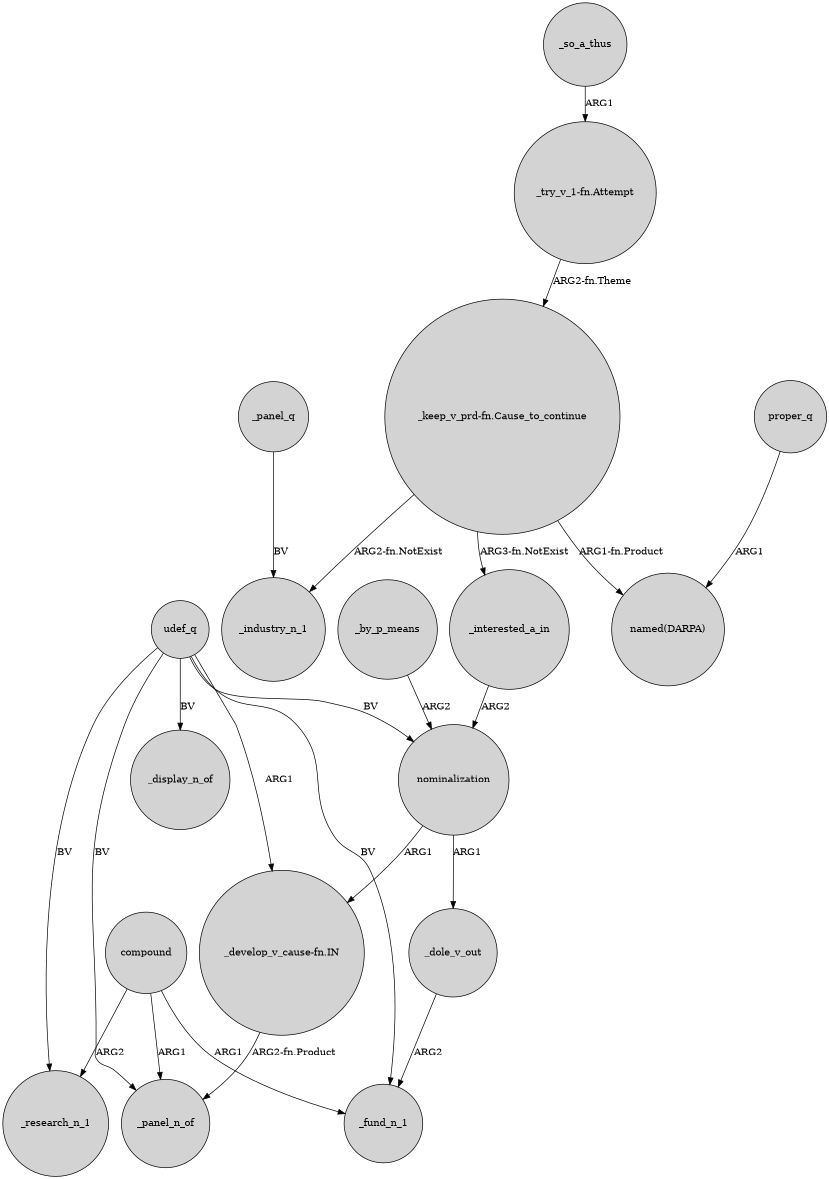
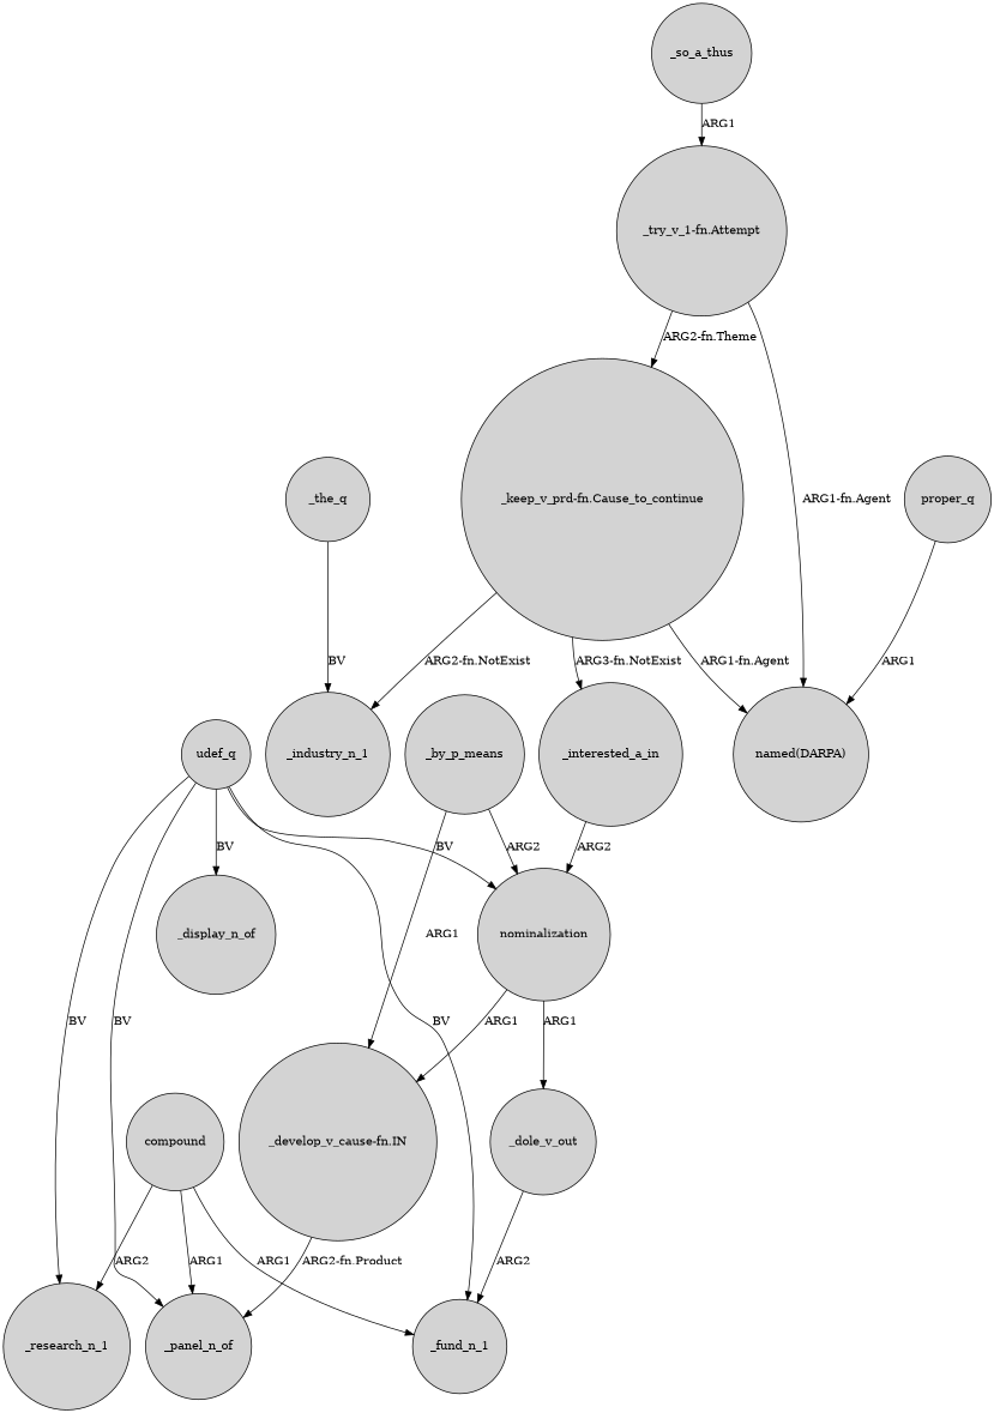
  digraph {
    node [shape=circle style=filled]
    "_develop_v_cause-fn.IN"
    _panel_n_of
    _interested_a_in
    nominalization
    _dole_v_out
    _fund_n_1
    _by_p_means
    _so_a_thus
    "_try_v_1-fn.Attempt"
    "_keep_v_prd-fn.Cause_to_continue"
    "named(DARPA)"
    _industry_n_1
    udef_q
    _research_n_1
    _display_n_of
    proper_q
-   _the_q [label=_panel_q]
+   _the_q
    compound
    "_develop_v_cause-fn.IN" -> _panel_n_of [label="ARG2-fn.Product"]
    _interested_a_in -> nominalization [label=ARG2]
    nominalization -> "_develop_v_cause-fn.IN" [label=ARG1]
    nominalization -> _dole_v_out [label=ARG1]
    _dole_v_out -> _fund_n_1 [label=ARG2]
-   udef_q -> "_develop_v_cause-fn.IN" [label=ARG1]
+   _by_p_means -> "_develop_v_cause-fn.IN" [label=ARG1]
    _by_p_means -> nominalization [label=ARG2]
    _so_a_thus -> "_try_v_1-fn.Attempt" [label=ARG1]
    "_try_v_1-fn.Attempt" -> "_keep_v_prd-fn.Cause_to_continue" [label="ARG2-fn.Theme"]
+   "_try_v_1-fn.Attempt" -> "named(DARPA)" [label="ARG1-fn.Agent"]
    "_keep_v_prd-fn.Cause_to_continue" -> _interested_a_in [label="ARG3-fn.NotExist"]
-   "_keep_v_prd-fn.Cause_to_continue" -> "named(DARPA)" [label="ARG1-fn.Product"]
+   "_keep_v_prd-fn.Cause_to_continue" -> "named(DARPA)" [label="ARG1-fn.Agent"]
    "_keep_v_prd-fn.Cause_to_continue" -> _industry_n_1 [label="ARG2-fn.NotExist"]
    udef_q -> _panel_n_of [label=BV]
    udef_q -> nominalization [label=BV]
    udef_q -> _fund_n_1 [label=BV]
    udef_q -> _research_n_1 [label=BV]
    udef_q -> _display_n_of [label=BV]
    proper_q -> "named(DARPA)" [label=ARG1]
    _the_q -> _industry_n_1 [label=BV]
    compound -> _panel_n_of [label=ARG1]
    compound -> _fund_n_1 [label=ARG1]
    compound -> _research_n_1 [label=ARG2]
  }
